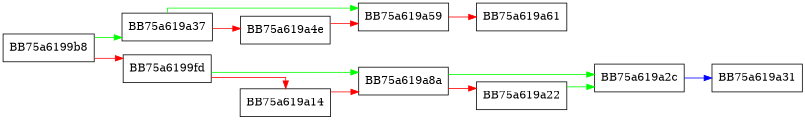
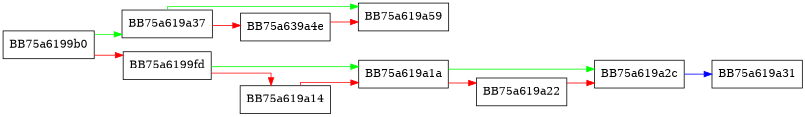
  digraph {
    rankdir=LR
    splines=ortho
    node [shape=box]
    edge [color=red]
-   BB75a6199b0 [label=BB75a6199b8]
+   BB75a6199b0
    BB75a619a37
    BB75a6199fd
    BB75a619a59
-   BB75a619a4e
-   BB75a619a1a [label=BB75a619a8a]
+   BB75a619a4e [label=BB75a639a4e]
+   BB75a619a1a
    BB75a619a14
-   BB75a619a61
    BB75a619a2c
    BB75a619a22
    BB75a619a31
    BB75a6199b0 -> BB75a619a37 [color=green]
    BB75a6199b0 -> BB75a6199fd
    BB75a619a37 -> BB75a619a59 [color=green]
    BB75a619a37 -> BB75a619a4e
    BB75a6199fd -> BB75a619a1a [color=green]
    BB75a6199fd -> BB75a619a14
-   BB75a619a59 -> BB75a619a61
    BB75a619a4e -> BB75a619a59
    BB75a619a1a -> BB75a619a2c [color=green]
    BB75a619a1a -> BB75a619a22
    BB75a619a14 -> BB75a619a1a
    BB75a619a2c -> BB75a619a31 [color=blue]
-   BB75a619a22 -> BB75a619a2c [color=green]
+   BB75a619a22 -> BB75a619a2c
  }
